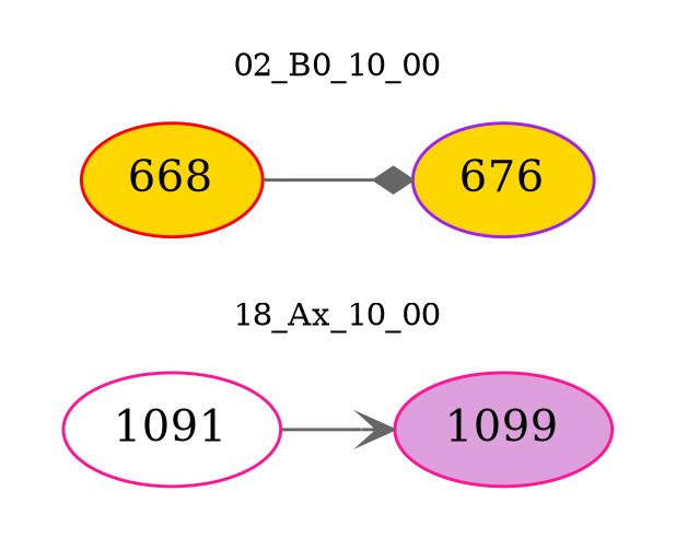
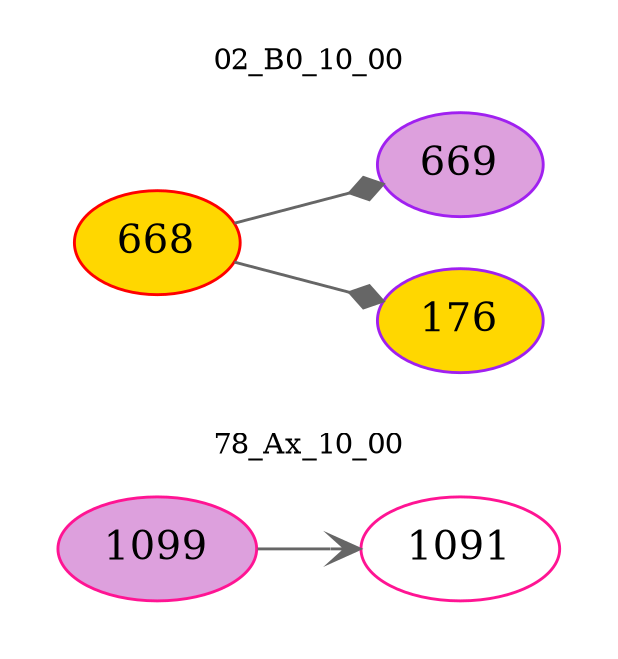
  digraph {
    rankdir=LR
    node [color=deeppink fillcolor=plum style=filled]
    edge [arrowhead=diamond color=gray40]
    n1 [fillcolor=white label=1091]
    n2 [label=1099]
    n3 [color=red fillcolor=gold label=668]
-   n4 [color=purple fillcolor=gold label=676]
+   n4 [color=purple fillcolor=gold label=176]
+   n5 [color=purple label=669]
    subgraph cluster_1 {
      color=white
      fontsize=10
-     label="18_Ax_10_00"
+     label="78_Ax_10_00"
      n1
      n2
    }
    subgraph cluster_2 {
      color=white
      fontsize=10
      label="02_B0_10_00"
      n3
      n4
+     n5
    }
-   n1 -> n2 [arrowhead=vee]
+   n2 -> n1 [arrowhead=vee]
    n3 -> n4
+   n3 -> n5
  }
